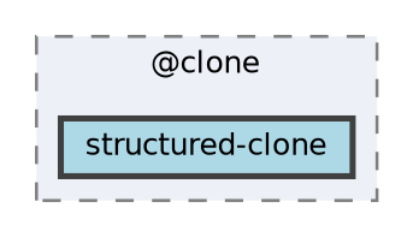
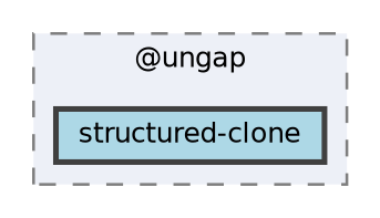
  digraph {
    compound=true
    n1 [color=grey25 fillcolor=lightblue fontname=Helvetica fontsize=10 height=0.2 label="structured-clone" shape=box style="filled,bold" width=0.4]
    subgraph cluster_1 {
      bgcolor="#edf0f7"
      fontname=Helvetica
      fontsize=10
-     label="@clone"
+     label="@ungap"
      pencolor=grey50
      style="filled,dashed"
      n1
    }
  }
